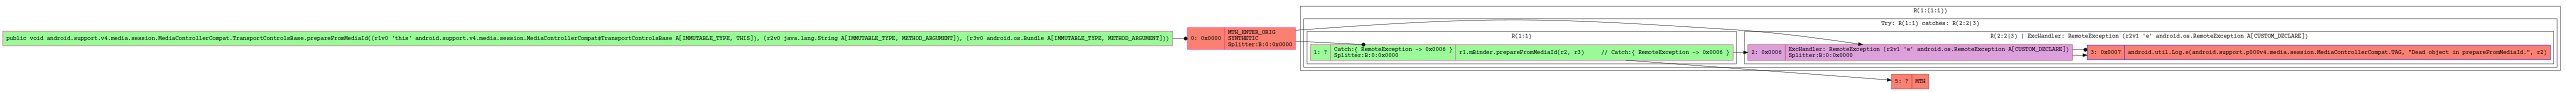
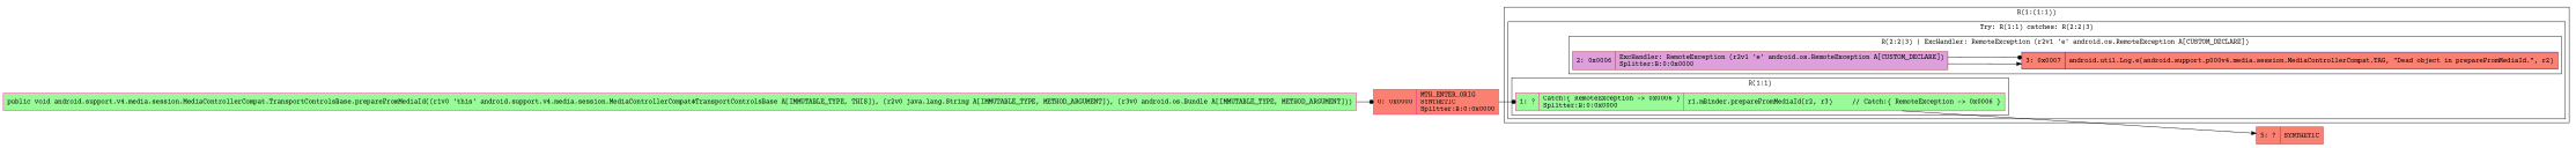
  digraph {
    fontname="Courier Prime"
    rankdir=LR
    node [color=deeppink fillcolor=salmon fontname="Courier Prime" shape=record style=filled]
    edge [arrowhead=normal fontname="Courier Prime"]
    n1 [fillcolor=palegreen label="{1\:\ ?|Catch:\{ RemoteException \-\> 0x0006 \}\lSplitter:B:0:0x0000\l|r1.mBinder.prepareFromMediaId(r2, r3)     \/\/ Catch:\{ RemoteException \-\> 0x0006 \}\l}"]
    n2 [color=brown fillcolor=plum label="{2\:\ 0x0006|ExcHandler: RemoteException (r2v1 'e' android.os.RemoteException A[CUSTOM_DECLARE])\lSplitter:B:0:0x0000\l}"]
    n3 [color=blue label="{3\:\ 0x0007|android.util.Log.e(android.support.p000v4.media.session.MediaControllerCompat.TAG, \"Dead object in prepareFromMediaId.\", r2)\l}"]
-   n4 [color=brown label="{5\:\ ?|MTH\l}"]
+   n4 [color=brown label="{5\:\ ?|SYNTHETIC\l}"]
    n5 [label="{0\:\ 0x0000|MTH_ENTER_ORIG\lSYNTHETIC\lSplitter:B:0:0x0000\l}"]
    n6 [fillcolor=palegreen label="{public void android.support.v4.media.session.MediaControllerCompat.TransportControlsBase.prepareFromMediaId((r1v0 'this' android.support.v4.media.session.MediaControllerCompat$TransportControlsBase A[IMMUTABLE_TYPE, THIS]), (r2v0 java.lang.String A[IMMUTABLE_TYPE, METHOD_ARGUMENT]), (r3v0 android.os.Bundle A[IMMUTABLE_TYPE, METHOD_ARGUMENT])) }"]
    subgraph cluster_1 {
      label="R(1:(1:1))"
      subgraph cluster_2 {
        label="Try: R(1:1) catches: R(2:2|3)"
        subgraph cluster_3 {
          label="R(1:1)"
          n1
        }
        subgraph cluster_4 {
          label="R(2:2|3) | ExcHandler: RemoteException (r2v1 'e' android.os.RemoteException A[CUSTOM_DECLARE])\l"
          n2
          n3
        }
      }
    }
    subgraph cluster_5 {
      label="R(2:2|3) | ExcHandler: RemoteException (r2v1 'e' android.os.RemoteException A[CUSTOM_DECLARE])\l"
    }
-   n1 -> n2
    n1 -> n4
    n2 -> n3
    n2 -> n3 [arrowhead=dot]
    n5 -> n1 [arrowhead=dot]
-   n5 -> n2
    n6 -> n5 [arrowhead=dot]
  }
